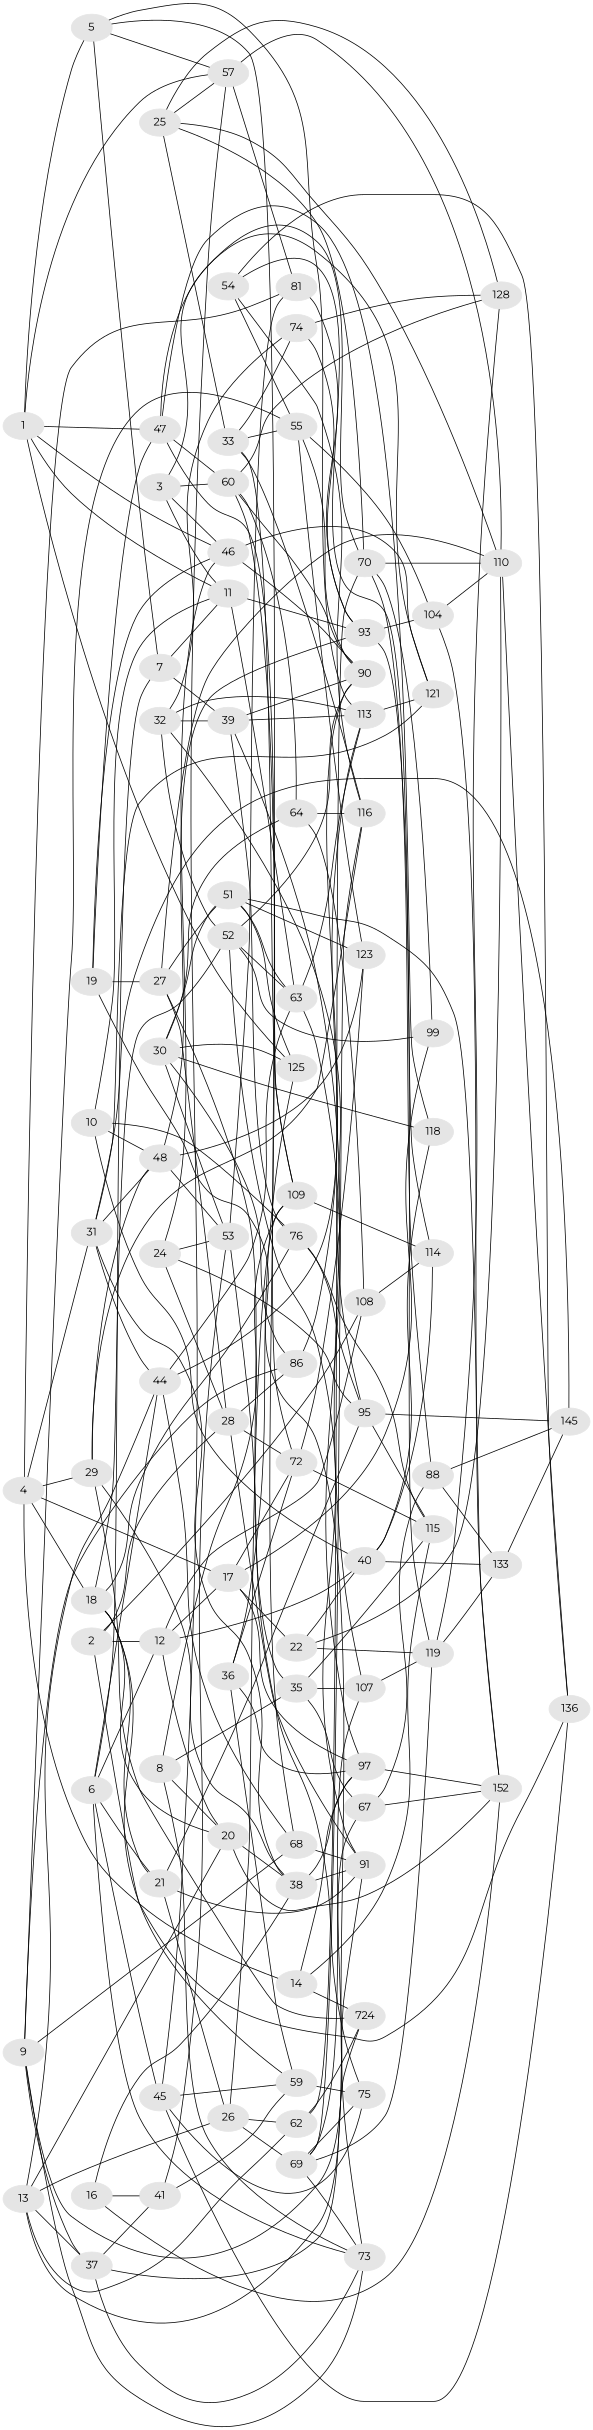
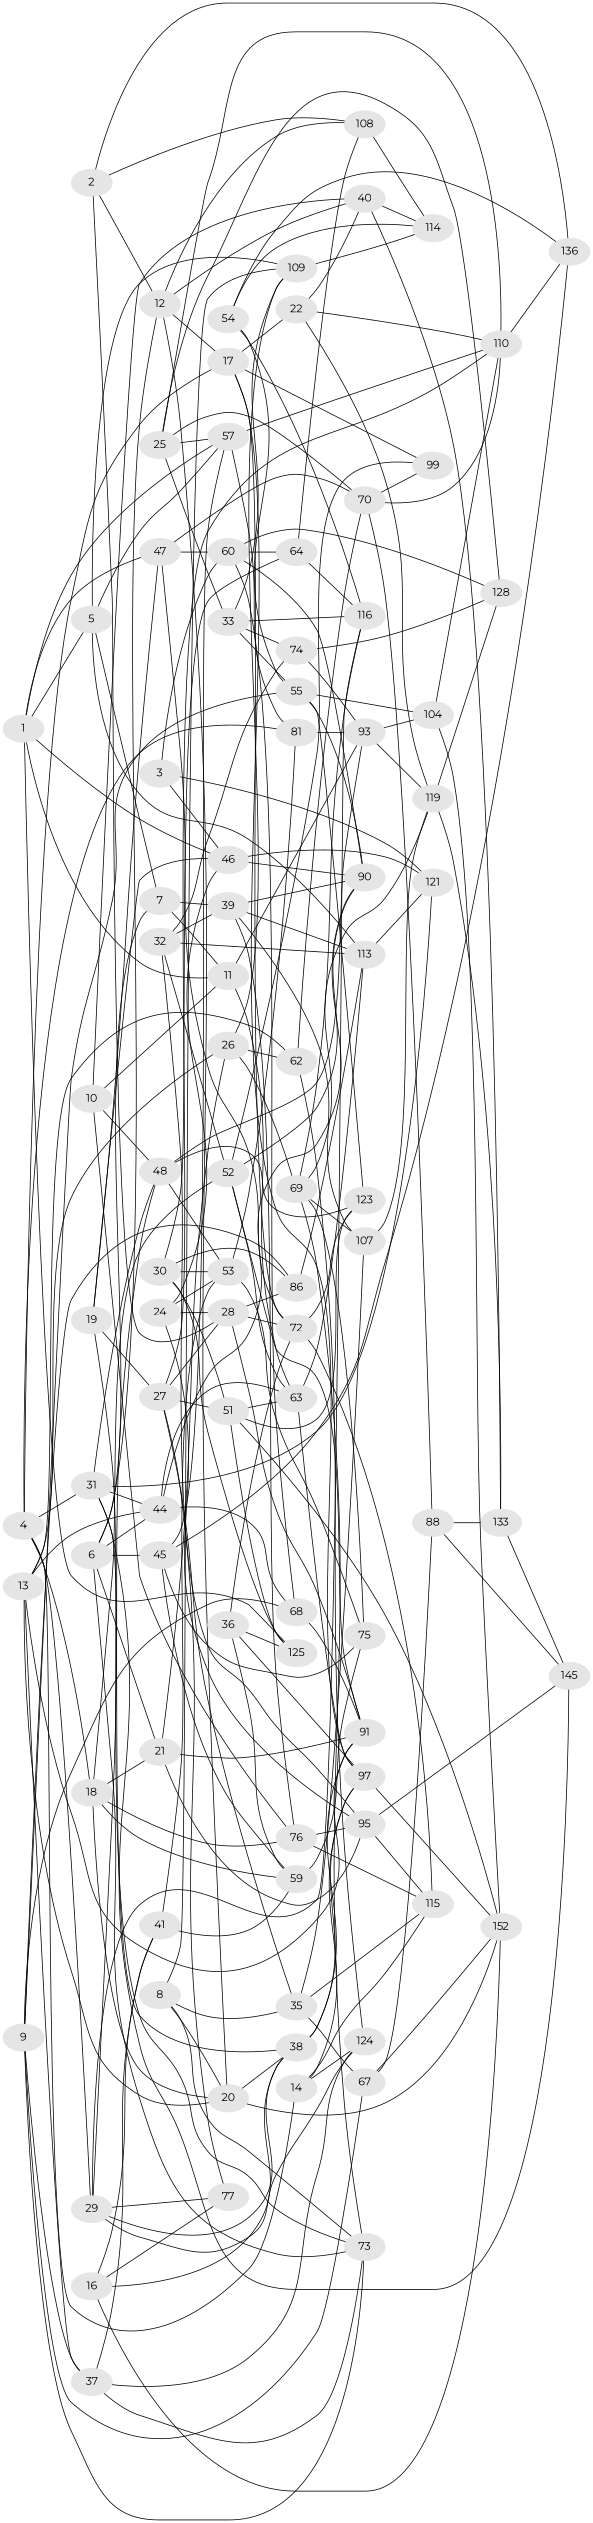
  graph {
    fontname=Montserrat
    rankdir=LR
    node [color=gray90 fontname=Montserrat style=filled]
    edge [fontname=Montserrat]
    1 [super="+83"]
    5 [super="+42"]
    11 [super="+49"]
    46 [super="+143"]
    47 [super="+71"]
    57 [super="+96"]
    125
    7
    109 [super="+140"]
    113 [super="+135"]
    63 [super="+78"]
    93 [super="+127"]
    121
    90 [super="+142"]
    60 [super="+100"]
    72 [super="+148"]
    70 [super="+130"]
-   118
    81
    110 [super="+117"]
    12 [super="+132"]
    108
    17 [super="+122"]
    20 [super="+61"]
    40 [super="+85"]
    2
    28 [super="+58"]
    136
    86
    91 [super="+102"]
    114
    3
    68
    128
    64
    4 [super="+43"]
    14
    18 [super="+89"]
    29 [super="+141"]
    31 [super="+101"]
    97 [super="+126"]
    115 [super="+137"]
-   124 [label=724]
+   124
    22
    99
    21 [super="+79"]
    76 [super="+105"]
    52 [super="+131"]
    59 [super="+103"]
    48 [super="+66"]
    38 [super="+98"]
+   77
    116
    44 [super="+87"]
    145
    39 [super="+84"]
    6 [super="+120"]
    45 [super="+129"]
    73 [super="+94"]
    26 [super="+144"]
    95 [super="+139"]
    75
    107
    n64 [label=152 super="+146"]
    8
    35 [super="+56"]
    67
    9 [super="+23"]
    37 [super="+65"]
    55 [super="+134"]
    41
    123
    104
    88
    10
    133
    53 [super="+82"]
    119 [super="+147"]
    13 [super="+15"]
    62
    69 [super="+106"]
    16
    27 [super="+138"]
    51 [super="+111"]
    19
    24
    25 [super="+92"]
    33 [super="+50"]
    74
    30 [super="+80"]
    32 [super="+34"]
    36
    54
    1 -- 5
    1 -- 11
    1 -- 46
    1 -- 47
    1 -- 57
    1 -- 125
    5 -- 57
    5 -- 7
    5 -- 109 [weight=2]
    5 -- 113
    11 -- 63
    11 -- 93
    46 -- 121
    46 -- 90
    47 -- 60
    47 -- 72
    47 -- 70
-   47 -- 118
    57 -- 81
    57 -- 110
    7 -- 11
    7 -- 39
    109 -- 114
    113 -- 121
    63 -- 113
    63 -- 97
    93 -- 104
    93 -- 119
    60 -- 90
    60 -- 68
    60 -- 128
    60 -- 64
    72 -- 115
    72 -- 123
    70 -- 110
    70 -- 99
    70 -- 88
    81 -- 93
    110 -- 136
    12 -- 108
    12 -- 17
    12 -- 20
    12 -- 40
    108 -- 114
    17 -- 72
    17 -- 97
    17 -- 22
    17 -- 99
    20 -- 38
    20 -- n64
-   40 -- 118
    40 -- 114
    40 -- 133
    2 -- 12
    2 -- 108
    2 -- 28
    2 -- 136
    28 -- 72
    28 -- 86
    28 -- 91
    86 -- 113
-   3 -- 11
    3 -- 46
    3 -- 121
    3 -- 60
    68 -- 91
    64 -- 108
    64 -- 116
    4 -- 81
    4 -- 17
    4 -- 14
    4 -- 18
    4 -- 29
    4 -- 31
    14 -- 97
    14 -- 115
    14 -- 124
    18 -- 20
    18 -- 21
    18 -- 76
    18 -- 52
    18 -- 59
    29 -- 124
    29 -- 48
    29 -- 38
+   29 -- 77
    29 -- 116
    31 -- 121
    31 -- 48
    31 -- 38
    31 -- 44
    31 -- 145
    97 -- n64
    22 -- 110
    22 -- 40
    22 -- 119
    21 -- 91
    21 -- 26 [weight=2]
    21 -- 95
    76 -- 115
    76 -- 95
    52 -- 63
    52 -- 90
    52 -- 91
    52 -- 99
    59 -- 75
    48 -- 93
    48 -- 123
    48 -- 53
    38 -- 91
    38 -- 97
    44 -- 63
    44 -- 90
    44 -- 68
    39 -- 113
    39 -- 90
    39 -- 76
    39 -- 107
    6 -- 7
    6 -- 12
    6 -- 21
    6 -- 44
    6 -- 45
    6 -- 73
    45 -- 57
    45 -- 136
    45 -- 59 [weight=2]
    45 -- 75
    26 -- 109
    26 -- 62
    26 -- 69
    95 -- 115
    95 -- 145
    107 -- 119
    8 -- 109
    8 -- 20
    8 -- 73
    8 -- 35
    35 -- 115 [weight=2]
    35 -- 107
    35 -- 67
    67 -- n64
    67 -- 88
    9 -- 86
    9 -- 68
    9 -- 73
    9 -- 67
    9 -- 37
    9 -- 55
    37 -- 124
    37 -- 73
    37 -- 41
    55 -- 90
    55 -- 123
    55 -- 104
    41 -- 59
    41 -- 53
    104 -- 110
    104 -- n64
    88 -- 145
    88 -- 133
    10 -- 11
    10 -- 40
    10 -- 76
    10 -- 48
    133 -- 145
    53 -- 81
    53 -- 75
    119 -- 128
    119 -- 133
    13 -- 20
    13 -- 91
    13 -- 44
    13 -- 26
    13 -- 37
    13 -- 62
    62 -- 70
    62 -- 124
    69 -- 116
    69 -- 73
    69 -- 75
    69 -- 107
    69 -- 119
    16 -- 38
+   16 -- 77
    16 -- n64
    16 -- 41
    27 -- 110
    27 -- 28
+   27 -- 77
    27 -- 35
    27 -- 51
    51 -- 125
    51 -- 63
    51 -- n64
    51 -- 123
    19 -- 46
    19 -- 47
    19 -- 73
    19 -- 27
    24 -- 46
    24 -- 28
    24 -- 95
    24 -- 53
    25 -- 57
    25 -- 70
    25 -- 110
    25 -- 128
    25 -- 33 [weight=2]
    33 -- 109
    33 -- 116
    33 -- 55
    33 -- 74
    74 -- 93
    74 -- 128
    30 -- 125
-   30 -- 118
    30 -- 86
    30 -- 64
    30 -- 53
    30 -- 51
    32 -- 113
    32 -- 52
    32 -- 39
    32 -- 95
    32 -- 74
    36 -- 125
    36 -- 72
    36 -- 97
    36 -- 59
    54 -- 136
    54 -- 114
    54 -- 116
    54 -- 55
  }
